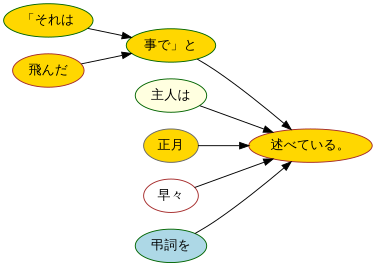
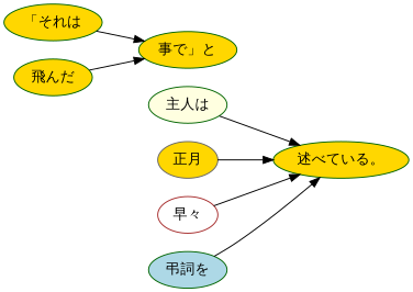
  digraph {
    rankdir=LR
    node [color=darkgreen fillcolor=gold style=filled]
    n1 [label="「それは"]
    n2 [label="事で」と"]
-   n3 [color=brown label="述べている。"]
-   n4 [color=brown label="飛んだ"]
+   n3 [label="述べている。"]
+   n4 [label="飛んだ"]
    n5 [fillcolor=lightyellow label="主人は"]
    n6 [color=gray40 label="正月"]
    n7 [color=brown fillcolor=white label="早々"]
    n8 [fillcolor=lightblue label="弔詞を"]
    n1 -> n2
-   n2 -> n3
    n4 -> n2
    n5 -> n3
    n6 -> n3
    n7 -> n3
    n8 -> n3
  }
